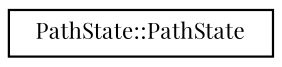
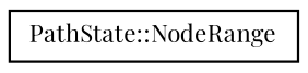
  digraph {
    rankdir=LR
    fontname="Playfair Display"
-   n1 [color=black fillcolor=white fontname="Playfair Display" fontsize=10 height=0.2 label="PathState::PathState" shape=record style=filled width=0.4]
+   n1 [color=black fillcolor=white fontname="Playfair Display" fontsize=10 height=0.2 label="PathState::NodeRange" shape=record style=filled width=0.4]
  }
